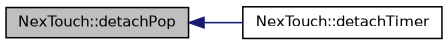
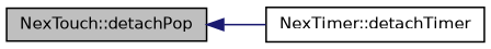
  digraph {
    rankdir=LR
    node [color=black fontname=Helvetica fontsize=10 shape=record style=filled]
    n1 [fillcolor=grey75 fontcolor=black height=0.2 label="NexTouch::detachPop" width=0.4]
-   n2 [fillcolor=white height=0.2 label="NexTouch::detachTimer" width=0.4]
+   n2 [fillcolor=white height=0.2 label="NexTimer::detachTimer" width=0.4]
    n1 -> n2 [color=midnightblue dir=back fontname=Helvetica fontsize=10 labelfontname=Helvetica labelfontsize=10 style=solid]
  }
